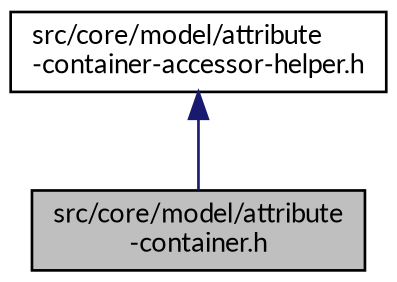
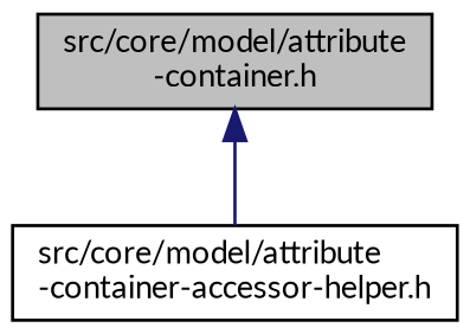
  digraph {
    fontname=Lato
    node [color=black fontname=Lato fontsize=10 shape=record style=filled]
    n1 [fillcolor=grey75 fontcolor=black height=0.2 label="src/core/model/attribute\l-container.h" width=0.4]
    n2 [fillcolor=white height=0.2 label="src/core/model/attribute\l-container-accessor-helper.h" width=0.4]
-   n2 -> n1 [color=midnightblue dir=back fontname=Lato fontsize=10 labelfontname=Helvetica labelfontsize=10 style=solid]
+   n1 -> n2 [color=midnightblue dir=back fontname=Lato fontsize=10 labelfontname=Helvetica labelfontsize=10 style=solid]
  }
